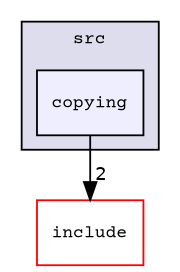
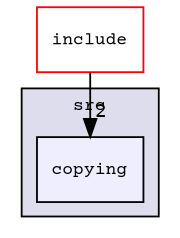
  digraph {
    compound=true
    fontname="Courier Prime"
    node [fontname="Courier Prime" fontsize=10 shape=box style=filled]
    n1 [fillcolor="#eeeeff" label=copying pencolor=black]
    n2 [color=red fillcolor=white label=include]
    subgraph cluster_1 {
      bgcolor="#ddddee"
      fontsize=10
      label=src
      pencolor=black
      n1
    }
-   n1 -> n2 [headlabel=2 labeldistance=1.5 labelfontname=Helvetica labelfontsize=10 fontname="Courier Prime"]
+   n2 -> n1 [headlabel=2 labeldistance=1.5 labelfontname=Helvetica labelfontsize=10 fontname="Courier Prime"]
  }
